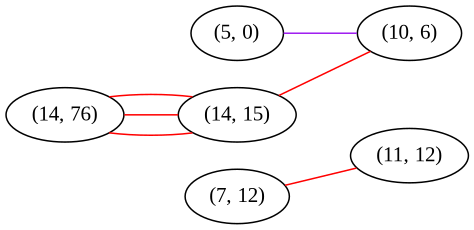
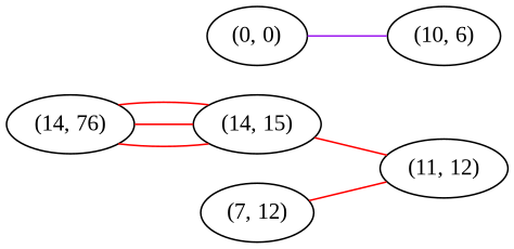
  graph {
    fontname="Liberation Serif"
    rankdir=LR
    node [fontname="Liberation Serif"]
    edge [color=red fontname="Liberation Serif" weight=1]
-   "(0, 0)" [label="(5, 0)"]
+   "(0, 0)"
    "(10, 6)"
    n3 [label="(14, 76)"]
    "(14, 15)"
    "(11, 12)"
    "(7, 12)"
    "(0, 0)" -- "(10, 6)" [color=purple weight=4]
    n3 -- "(14, 15)"
    n3 -- "(14, 15)"
    n3 -- "(14, 15)"
-   "(14, 15)" -- "(10, 6)"
+   "(14, 15)" -- "(11, 12)"
    "(7, 12)" -- "(11, 12)"
  }
